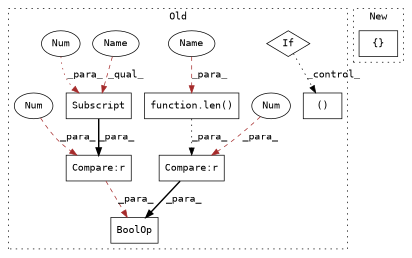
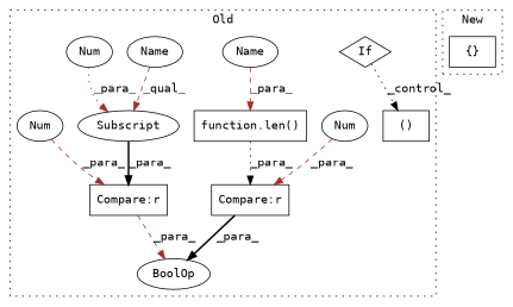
  digraph {
    fontname="DejaVu Sans Mono"
    node [a=76 fontname="DejaVu Sans Mono" l=1 s=11040 shape=box]
    edge [color=brown fontname="DejaVu Sans Mono" style=dashed]
-   n1 [a=72 l=30 label=BoolOp]
+   n1 [a=72 l=30 label=BoolOp shape=ellipse]
    n2 [a=96 l="3,14" label=If s="11037,11070" shape=diamond]
    n3 [a=54 l=2 label="()" s=11093]
    n4 [a=75 l="4,1" label="function.len()" s="11040,11050"]
-   n5 [a=63 l="9,0" label=Subscript s="11058,0"]
+   n5 [a=63 l="9,0" label=Subscript s="11058,0" shape=ellipse]
    n6 [label=Num s=11065 shape=ellipse]
    n7 [a=40 l=13 label="Compare:r"]
    n8 [label=Num s=11052 shape=ellipse]
    n9 [a=40 l=12 label="Compare:r" s=11058]
    n10 [label=Num s=11069 shape=ellipse]
    n11 [a=87 l=6 label=Name s=11044 shape=ellipse]
    n12 [a=87 l=6 label=Name s=11058 shape=ellipse]
    n13 [a=59 l="2,1" label="{}" s="5113,5113"]
    subgraph cluster_1 {
      label=Old
      style=dotted
      n1
      n2
      n3
      n4
      n5
      n6
      n7
      n8
      n9
      n10
      n11
      n12
    }
    subgraph cluster_2 {
      label=New
      style=dotted
      n13
    }
    n2 -> n3 [color=black label=_control_ style=dotted]
    n4 -> n7 [color=black label=_para_ style=dotted]
    n5 -> n9 [color=black label=_para_ style=bold]
    n6 -> n5 [label=_para_ style=dotted]
    n7 -> n1 [color=black label=_para_ style=bold]
    n8 -> n7 [label=_para_]
    n9 -> n1 [label=_para_]
    n10 -> n9 [label=_para_]
    n11 -> n4 [label=_para_]
    n12 -> n5 [label=_qual_]
  }
